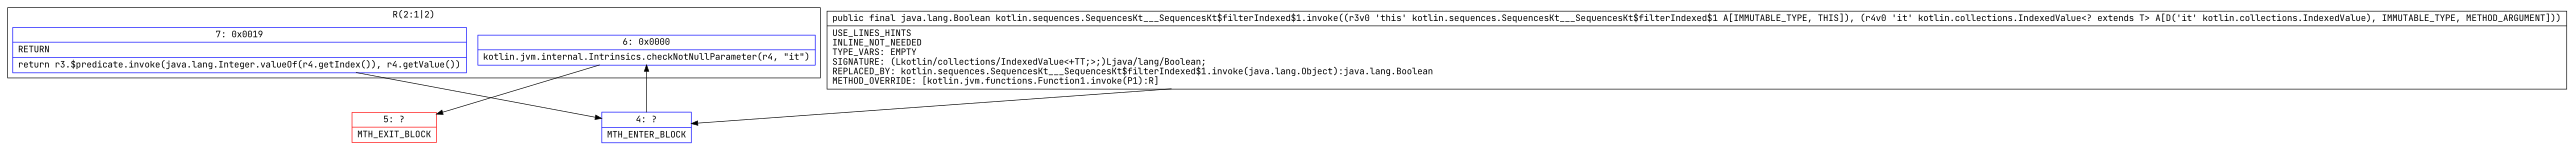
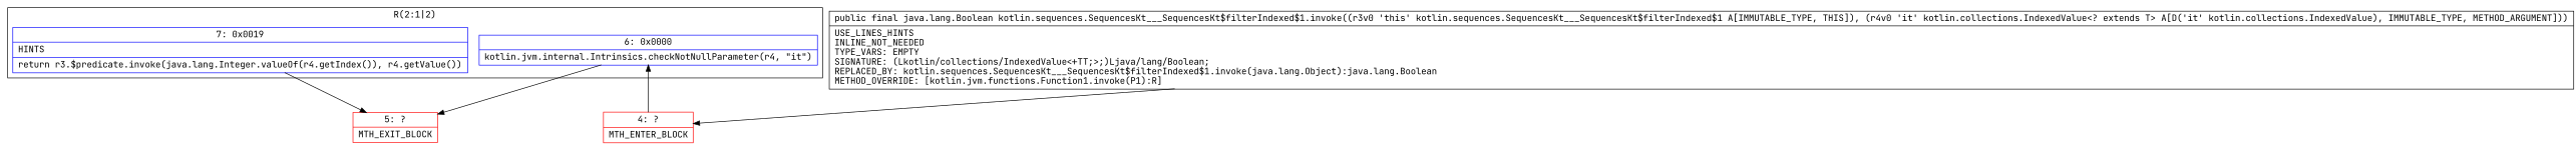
  digraph {
    fontname="JetBrains Mono"
    node [color=blue fontname="JetBrains Mono" shape=record]
    edge [fontname="JetBrains Mono"]
    n1 [label="{6\:\ 0x0000|kotlin.jvm.internal.Intrinsics.checkNotNullParameter(r4, \"it\")\l}"]
-   n2 [label="{7\:\ 0x0019|RETURN\l|return r3.$predicate.invoke(java.lang.Integer.valueOf(r4.getIndex()), r4.getValue())\l}"]
+   n2 [label="{7\:\ 0x0019|HINTS\l|return r3.$predicate.invoke(java.lang.Integer.valueOf(r4.getIndex()), r4.getValue())\l}"]
    n3 [color=red label="{5\:\ ?|MTH_EXIT_BLOCK\l}"]
-   n4 [label="{4\:\ ?|MTH_ENTER_BLOCK\l}"]
+   n4 [color=red label="{4\:\ ?|MTH_ENTER_BLOCK\l}"]
    n5 [label="{public final java.lang.Boolean kotlin.sequences.SequencesKt___SequencesKt$filterIndexed$1.invoke((r3v0 'this' kotlin.sequences.SequencesKt___SequencesKt$filterIndexed$1 A[IMMUTABLE_TYPE, THIS]), (r4v0 'it' kotlin.collections.IndexedValue\<? extends T\> A[D('it' kotlin.collections.IndexedValue), IMMUTABLE_TYPE, METHOD_ARGUMENT]))  | USE_LINES_HINTS\lINLINE_NOT_NEEDED\lTYPE_VARS: EMPTY\lSIGNATURE: (Lkotlin\/collections\/IndexedValue\<+TT;\>;)Ljava\/lang\/Boolean;\lREPLACED_BY: kotlin.sequences.SequencesKt___SequencesKt$filterIndexed$1.invoke(java.lang.Object):java.lang.Boolean\lMETHOD_OVERRIDE: [kotlin.jvm.functions.Function1.invoke(P1):R]\l}" color=""]
    subgraph cluster_1 {
      label="R(2:1|2)"
      n1
      n2
    }
    n1 -> n3
-   n2 -> n4
+   n2 -> n3
    n4 -> n1
    n5 -> n4
  }
